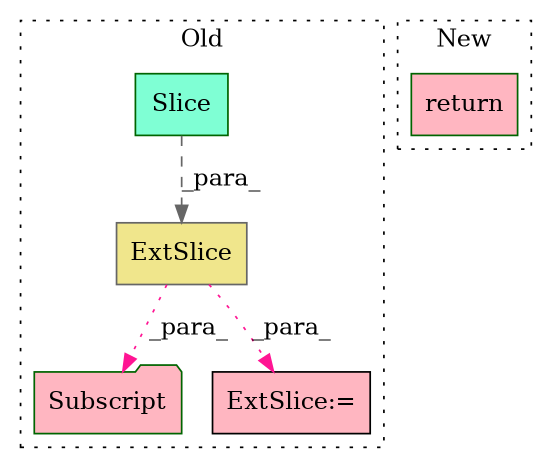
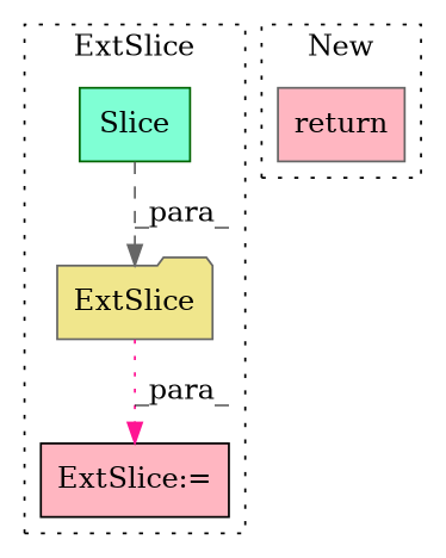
  digraph {
    node [color=darkgreen fillcolor=lightpink shape=box style=filled]
    edge [color=deeppink style=dotted]
    n1 [a=80 fillcolor=aquamarine l=1 label=Slice s=3230]
-   n2 [a=85 color=gray40 fillcolor=khaki l=8 label=ExtSlice s=3214]
-   n3 [a=63 l="21,0" label=Subscript s="3214,0" shape=folder]
+   n2 [a=85 color=gray40 fillcolor=khaki l=8 label=ExtSlice s=3214 shape=folder]
    n4 [a=68 color=black l=3 label="ExtSlice:=" s=3256]
-   n5 [a=93 l=7 label=return s=2562]
+   n5 [a=93 color=gray40 l=7 label=return s=2562]
    subgraph cluster_1 {
-     label=Old
+     label=ExtSlice
      style=dotted
      n1
      n2
-     n3
      n4
    }
    subgraph cluster_2 {
      label=New
      style=dotted
      n5
    }
    n1 -> n2 [color=gray40 label=_para_ style=dashed]
-   n2 -> n3 [label=_para_]
    n2 -> n4 [label=_para_]
  }
